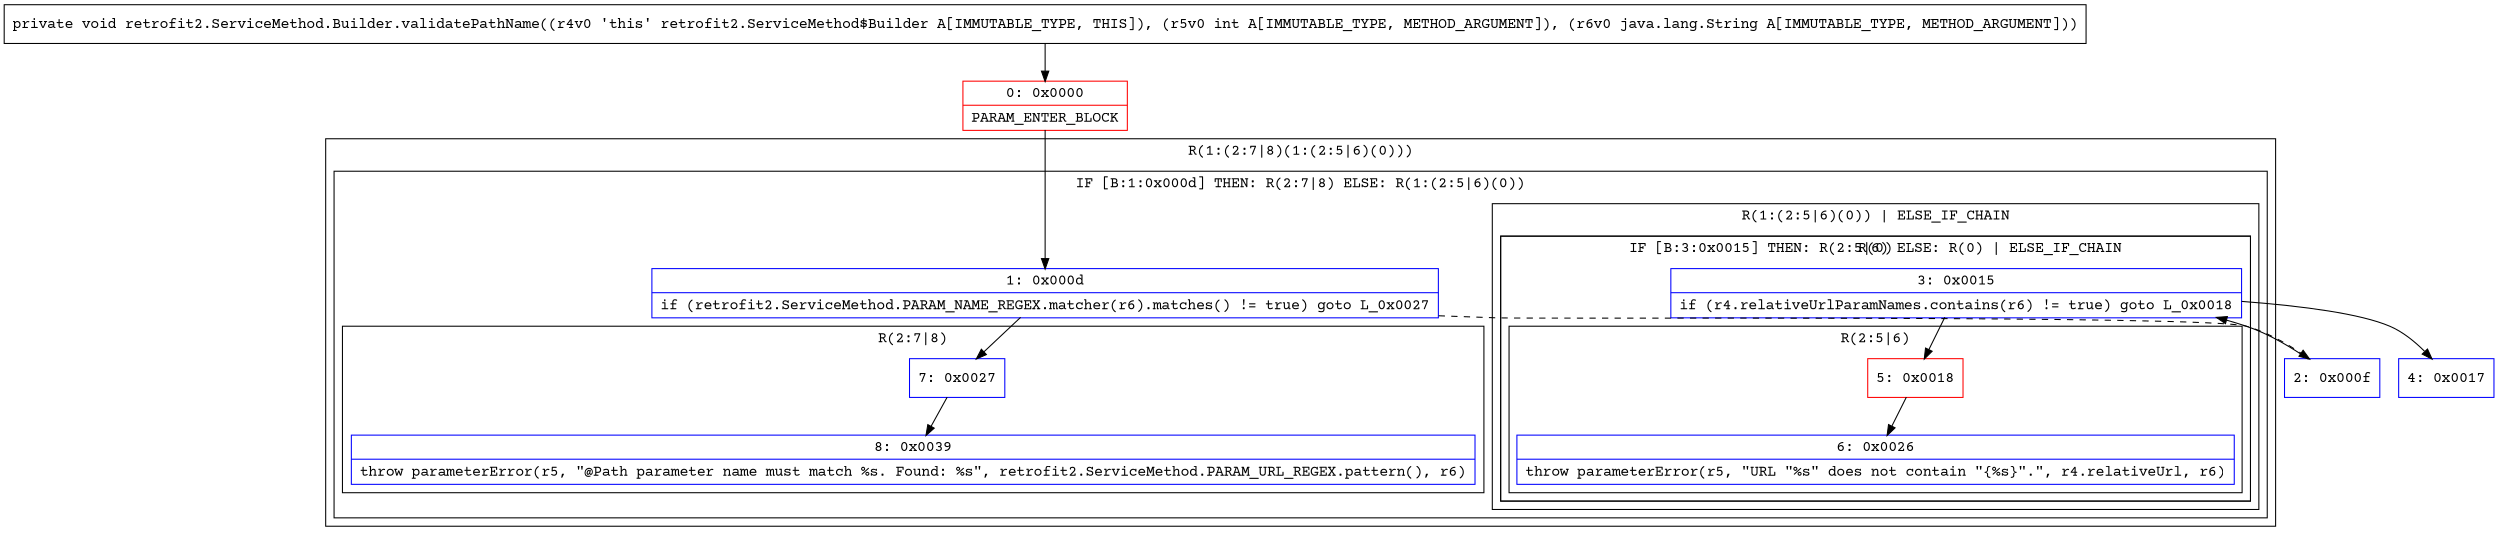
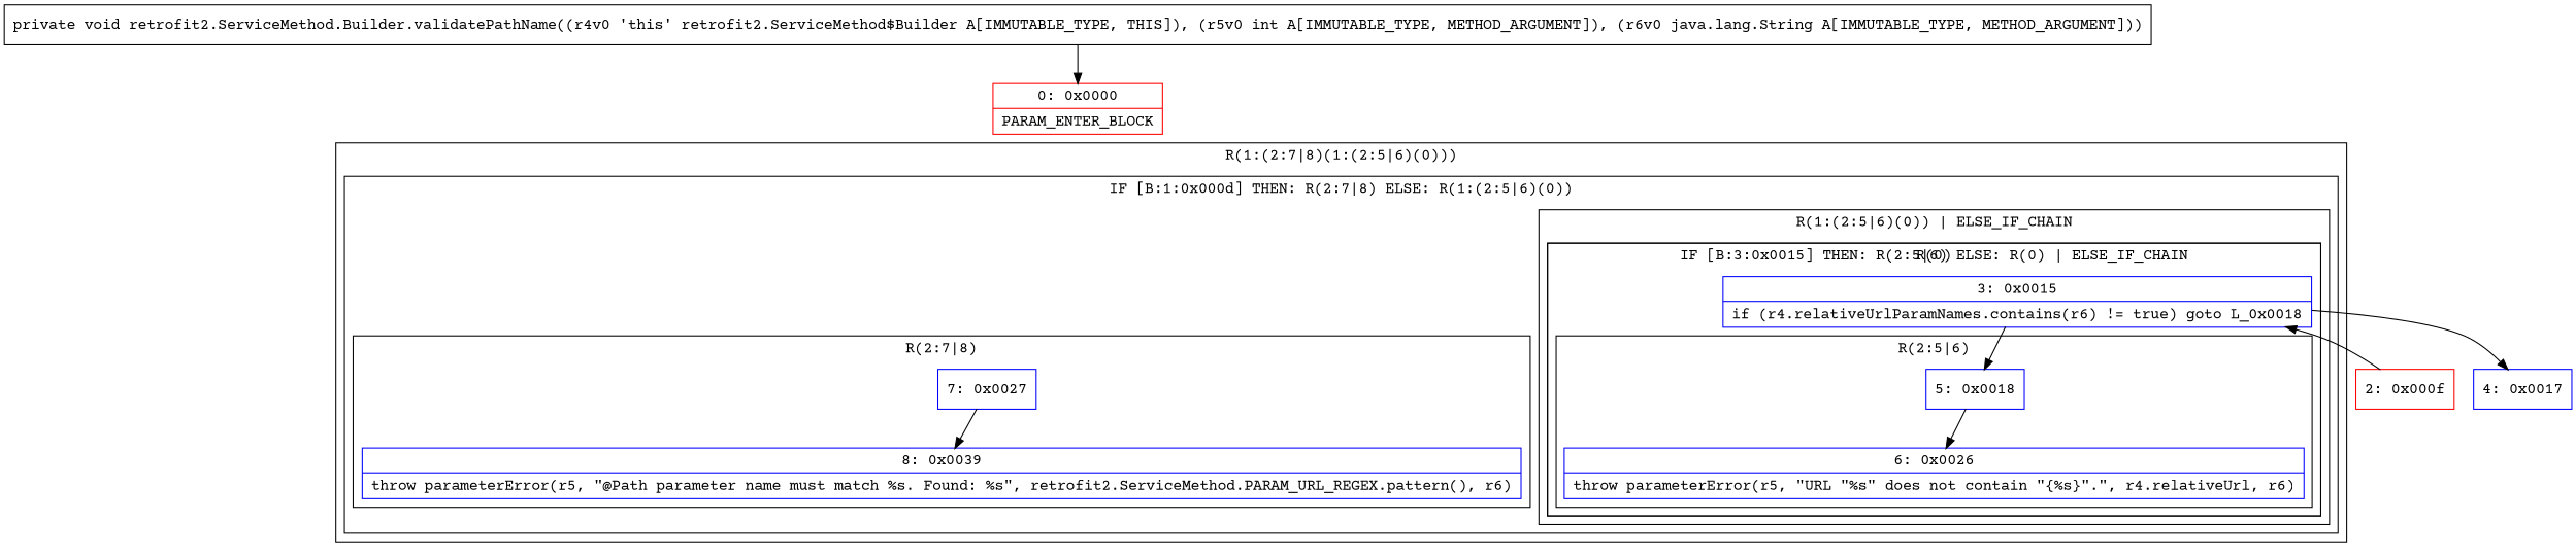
  digraph {
    fontname="Courier Prime"
    node [color=blue fontname="Courier Prime" shape=record]
    edge [fontname="Courier Prime"]
    n1 [label="{7\:\ 0x0027}"]
    n2 [label="{8\:\ 0x0039|throw parameterError(r5, \"@Path parameter name must match %s. Found: %s\", retrofit2.ServiceMethod.PARAM_URL_REGEX.pattern(), r6)\l}"]
-   n3 [color=red label="{5\:\ 0x0018}"]
+   n3 [label="{5\:\ 0x0018}"]
    n4 [label="{6\:\ 0x0026|throw parameterError(r5, \"URL \"%s\" does not contain \"\{%s\}\".\", r4.relativeUrl, r6)\l}"]
    n5 [label="{3\:\ 0x0015|if (r4.relativeUrlParamNames.contains(r6) != true) goto L_0x0018\l}"]
-   n6 [label="{1\:\ 0x000d|if (retrofit2.ServiceMethod.PARAM_NAME_REGEX.matcher(r6).matches() != true) goto L_0x0027\l}"]
    n7 [label="{4\:\ 0x0017}"]
-   n8 [label="{2\:\ 0x000f}"]
+   n8 [color=red label="{2\:\ 0x000f}"]
    n9 [color=red label="{0\:\ 0x0000|PARAM_ENTER_BLOCK\l}"]
    n10 [label="{private void retrofit2.ServiceMethod.Builder.validatePathName((r4v0 'this' retrofit2.ServiceMethod$Builder A[IMMUTABLE_TYPE, THIS]), (r5v0 int A[IMMUTABLE_TYPE, METHOD_ARGUMENT]), (r6v0 java.lang.String A[IMMUTABLE_TYPE, METHOD_ARGUMENT])) }" color=""]
    subgraph cluster_1 {
      label="R(1:(2:7|8)(1:(2:5|6)(0)))"
      subgraph cluster_2 {
        label="IF [B:1:0x000d] THEN: R(2:7|8) ELSE: R(1:(2:5|6)(0))"
-       n6
        subgraph cluster_3 {
          label="R(2:7|8)"
          n1
          n2
        }
        subgraph cluster_4 {
          label="R(1:(2:5|6)(0)) | ELSE_IF_CHAIN\l"
          subgraph cluster_5 {
            label="IF [B:3:0x0015] THEN: R(2:5|6) ELSE: R(0) | ELSE_IF_CHAIN\l"
            n5
            subgraph cluster_6 {
              label="R(2:5|6)"
              n3
              n4
            }
            subgraph cluster_7 {
              label="R(0)"
            }
          }
        }
      }
    }
    n1 -> n2
    n3 -> n4
    n5 -> n3
    n5 -> n7 [style=solid]
-   n6 -> n1
-   n6 -> n8 [style=dashed]
    n8 -> n5
-   n9 -> n6
    n10 -> n9
  }
